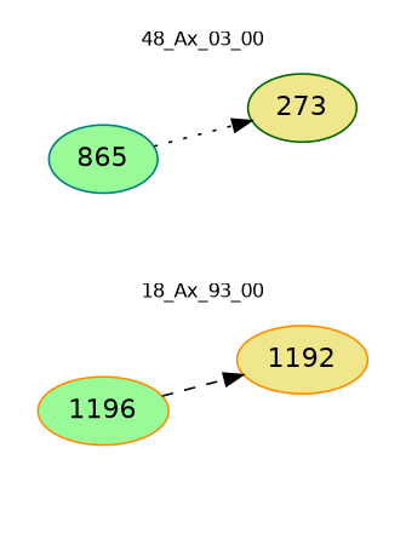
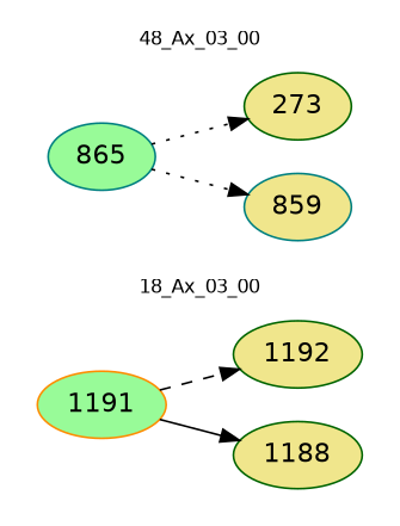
  digraph {
    fontname="DejaVu Sans"
    rankdir=LR
    node [color=darkorange fillcolor=khaki fontname="DejaVu Sans" style=filled]
    edge [color=black fontname="DejaVu Sans" style=dotted]
-   n1 [fillcolor=palegreen label=1196]
-   n3 [label=1192]
+   n1 [fillcolor=palegreen label=1191]
+   n2 [color=darkgreen label=1188]
+   n3 [color=darkgreen label=1192]
    n4 [color=teal fillcolor=palegreen label=865]
+   n5 [color=teal label=859]
    n6 [color=darkgreen label=273]
    subgraph cluster_1 {
      color=white
      fontsize=10
-     label="18_Ax_93_00"
+     label="18_Ax_03_00"
      n1
+     n2
      n3
    }
    subgraph cluster_2 {
      color=white
      fontsize=10
      label="48_Ax_03_00"
      n4
+     n5
      n6
    }
+   n1 -> n2 [style=solid]
    n1 -> n3 [style=dashed]
+   n4 -> n5
    n4 -> n6
  }
